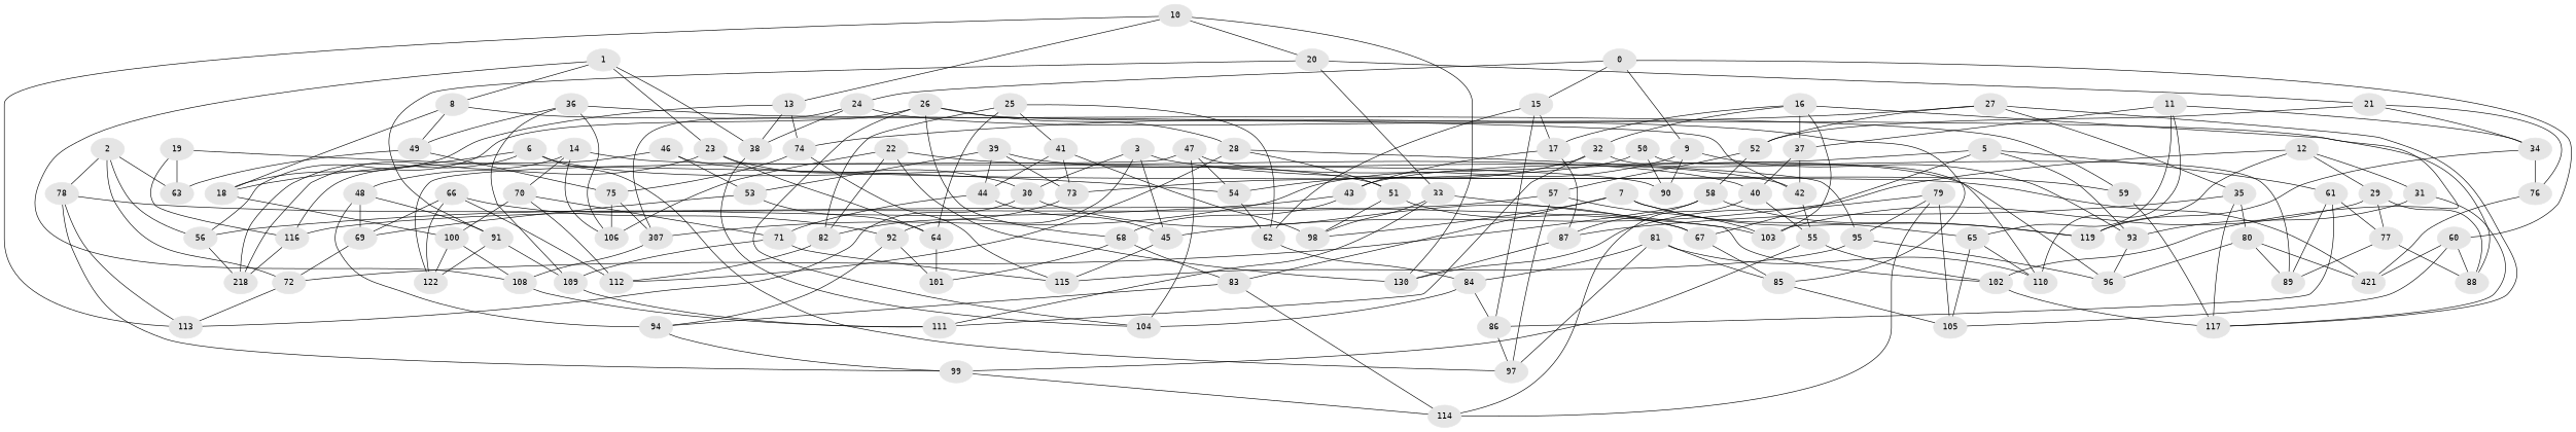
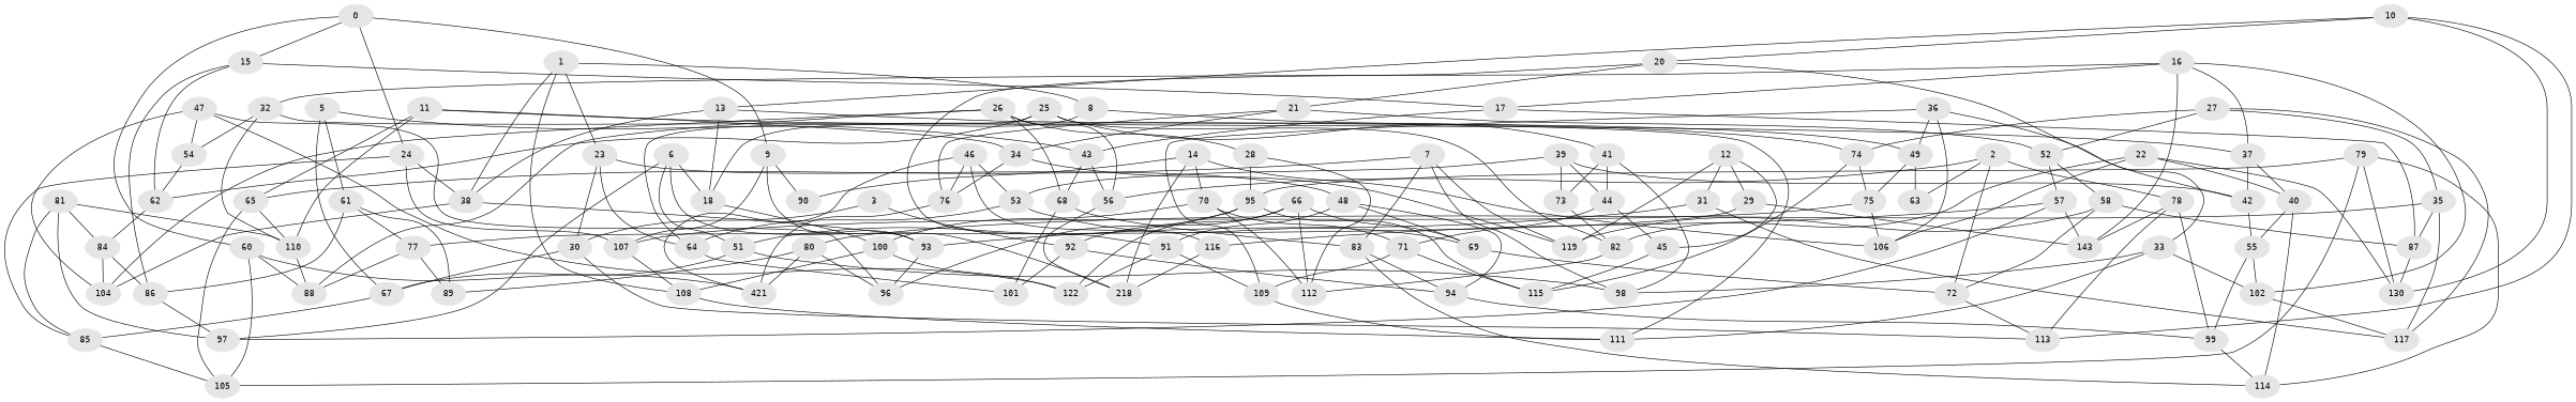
  graph {
    fontname="DejaVu Sans Mono"
    node [color=gray90 fontname="DejaVu Sans Mono" style=filled]
    edge [fontname="DejaVu Sans Mono"]
    1
    8
    23
    38
    108
-   59
    18
    49
    30
    48
    64
    104
    111
    2
    56
    63
    72
    78
    n19 [label=218]
    113
-   103
+   103 [label=143]
    99
    3
    45
    92
    67
    115
    117
    101
    94
    n31 [label=0]
    9
    15
    24
    60
    93
    90
-   107 [label=307]
+   107
    17
    62
    86
    85
    88
    n44 [label=421]
    105
    5
    43
    61
    68
    77
    89
    96
    6
    51
    97
    100
    98
    7
    65
    83
    119
    110
    114
    75
    10
    13
    20
    n68 [label=130]
    74
    21
    33
    91
    11
    34
    37
    76
    40
    42
    12
    29
    31
    14
    70
    106
    112
    71
    87
    84
    16
    32
    102
    54
    122
-   19
    116
    52
    109
    57
    58
    22
    82
    55
    69
    25
    41
    44
    73
    26
    28
    95
    27
    35
    80
    36
    39
    53
    46
    47
-   50
    66
    79
    81
    1 -- 8
    1 -- 23
    1 -- 38
    1 -- 108
-   8 -- 59
    8 -- 18
    8 -- 49
    23 -- 30
    23 -- 48
    23 -- 64
    38 -- 104
    108 -- 111
-   59 -- 117
    18 -- 100
    49 -- 63
    49 -- 75
    30 -- 113
    30 -- 67
    48 -- 94
    48 -- 91
    48 -- 69
    64 -- 101
    2 -- 56
    2 -- 63
    2 -- 72
    2 -- 78
    56 -- n19
    72 -- 113
    78 -- 113
    78 -- 103
    78 -- 99
    99 -- 114
-   3 -- 59
    3 -- 30
-   3 -- 45
    3 -- 92
    45 -- 115
    92 -- 101
    92 -- 94
    67 -- 85
    94 -- 99
    n31 -- 9
    n31 -- 15
    n31 -- 24
    n31 -- 60
    9 -- 93
    9 -- 90
    9 -- 107
    15 -- 17
    15 -- 62
    15 -- 86
    24 -- 38
    24 -- 107
    24 -- 85
    60 -- 88
    60 -- n44
    60 -- 105
    93 -- 96
    107 -- 108
    17 -- 43
    17 -- 87
    62 -- 84
    86 -- 97
    85 -- 105
    5 -- 67
-   5 -- 93
+   38 -- 93
    5 -- 43
    5 -- 61
    43 -- 56
    43 -- 68
    61 -- 86
    61 -- 77
    61 -- 89
    68 -- 101
    68 -- 83
    77 -- 88
    77 -- 89
    6 -- 18
    6 -- n19
    6 -- 51
    6 -- 97
    51 -- 67
    51 -- 98
    100 -- 108
    100 -- 122
    7 -- 98
    7 -- 65
    7 -- 83
    7 -- 119
    65 -- 105
    65 -- 110
    83 -- 94
    83 -- 114
    75 -- 107
    75 -- 106
    10 -- 113
    10 -- 13
    10 -- 20
    10 -- n68
    13 -- 38
    13 -- 18
    13 -- 74
    20 -- 21
    20 -- 33
    20 -- 91
    74 -- 115
    74 -- 75
    21 -- 34
    21 -- 76
    21 -- 52
    33 -- 111
    33 -- 98
    33 -- 102
    91 -- 122
    91 -- 109
    11 -- 65
    11 -- 110
    11 -- 34
    11 -- 37
    34 -- 119
    34 -- 76
    37 -- 40
    37 -- 42
    76 -- n44
    40 -- 114
    40 -- 55
    42 -- 55
    12 -- 45
    12 -- 119
    12 -- 29
    12 -- 31
    29 -- 103
-   29 -- 88
+   110 -- 88
    29 -- 77
    31 -- 117
    31 -- 93
    14 -- n19
    14 -- 90
    14 -- 70
    14 -- 106
    70 -- 100
    70 -- 112
    70 -- 71
    71 -- 115
    71 -- 109
    87 -- n68
    84 -- 104
    84 -- 86
    16 -- 103
    16 -- 17
    16 -- 37
    16 -- 32
    16 -- 102
    32 -- 111
    32 -- 110
    32 -- 54
    102 -- 117
    54 -- 62
-   19 -- 63
-   19 -- 54
-   19 -- 116
    116 -- n19
    52 -- 57
    52 -- 58
    109 -- 111
    57 -- 103
    57 -- 97
    57 -- 116
    58 -- 72
    58 -- 119
    58 -- 87
    22 -- n68
    22 -- 40
    22 -- 106
    22 -- 82
    82 -- 112
    55 -- 99
    55 -- 102
    69 -- 72
    25 -- 64
    25 -- 62
    25 -- 82
    25 -- 41
    41 -- 98
    41 -- 44
    41 -- 73
    44 -- 45
    44 -- 71
    73 -- 82
    26 -- 104
    26 -- 56
    26 -- 88
    26 -- 68
    26 -- 28
-   28 -- 51
+   95 -- 51
    28 -- 112
    28 -- 95
    95 -- 115
    95 -- 96
    27 -- 117
    27 -- 74
    27 -- 52
    27 -- 35
    35 -- 117
    35 -- 87
    35 -- 80
    80 -- n44
    80 -- 89
    80 -- 96
    36 -- 49
    36 -- 42
    36 -- 106
    36 -- 109
    39 -- 42
    39 -- 44
    39 -- 73
    39 -- 53
    53 -- 64
    53 -- 69
    46 -- n44
+   46 -- 76
    46 -- 116
    46 -- 53
    47 -- 104
    47 -- 96
    47 -- 54
    47 -- 122
-   50 -- 90
-   50 -- 89
-   50 -- 73
    66 -- 92
    66 -- 112
    66 -- 122
    66 -- 69
    79 -- 105
    79 -- 114
    79 -- n68
    79 -- 95
    81 -- 85
    81 -- 97
    81 -- 110
    81 -- 84
  }
